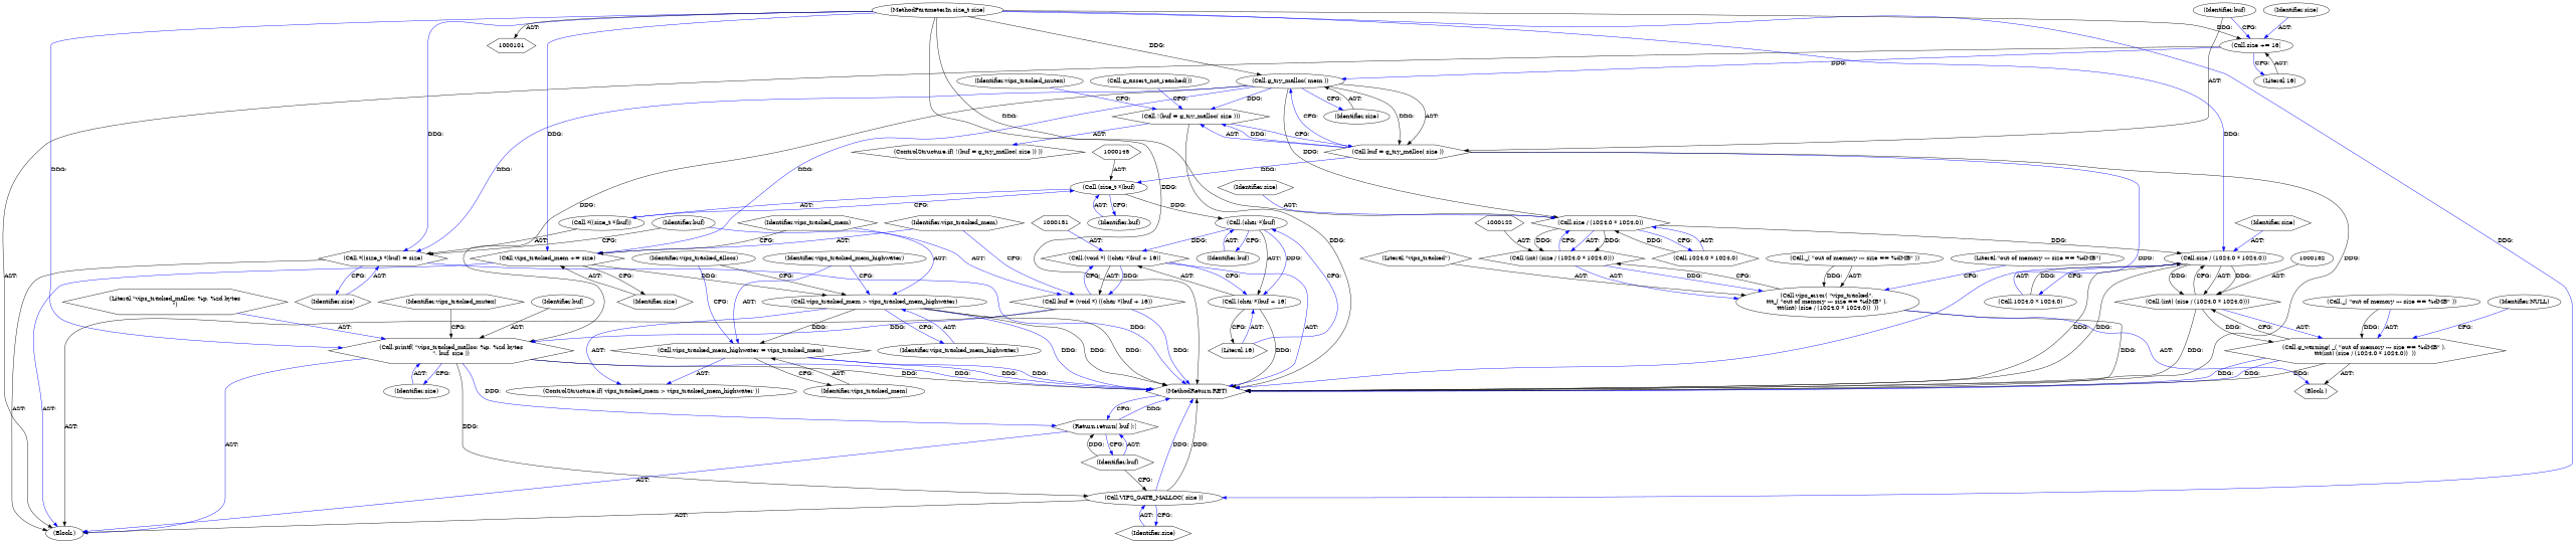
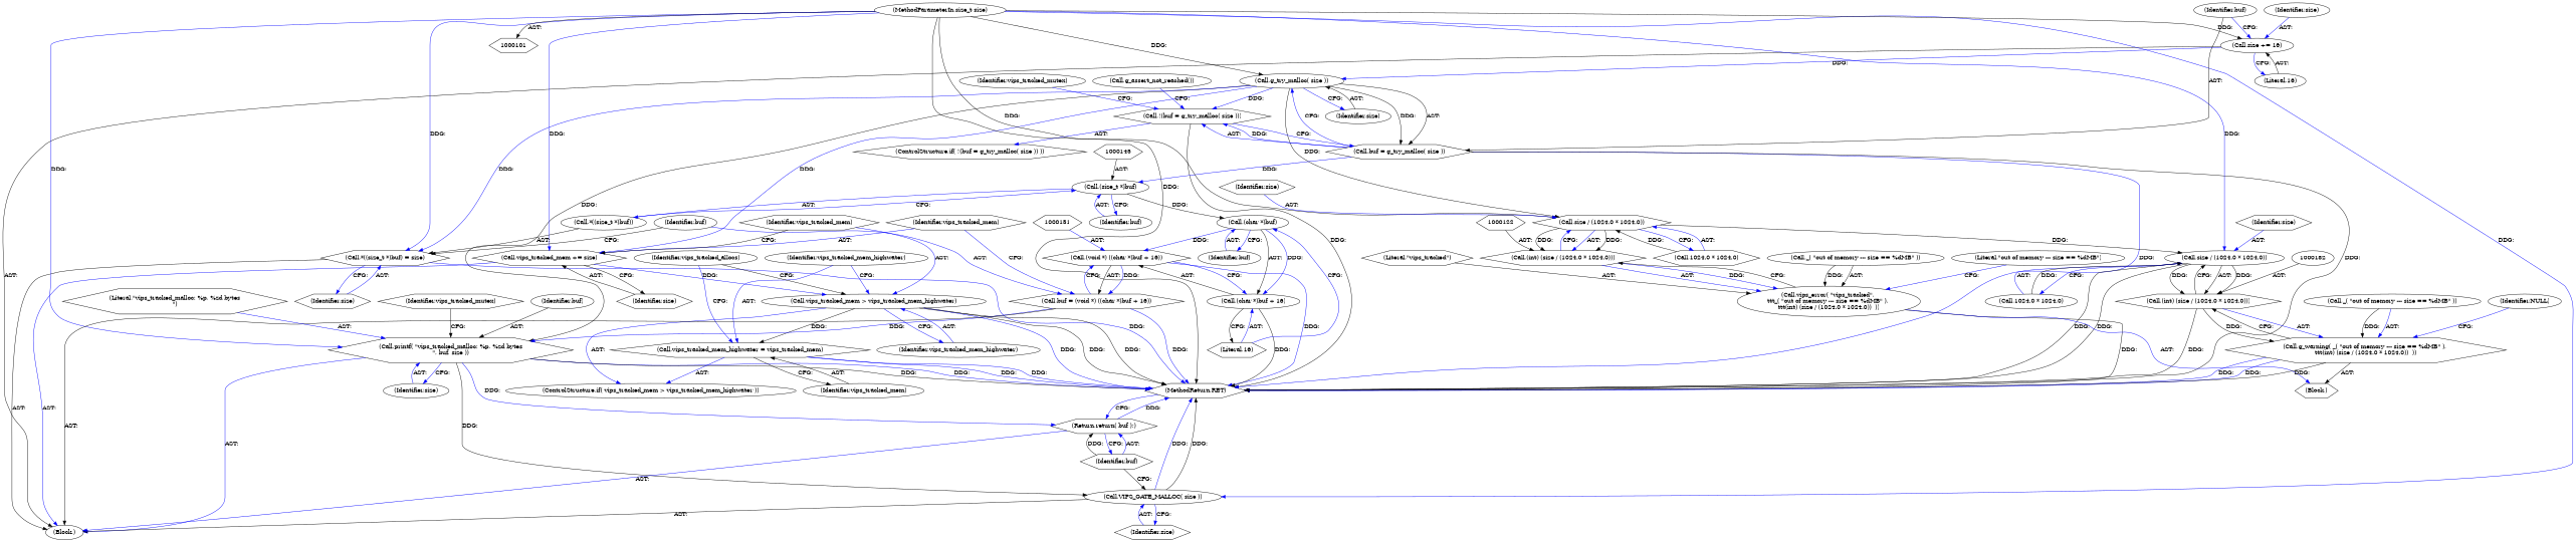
  digraph {
    node [shape=ellipse]
    edge [color=blue]
-   n1 [label="(Call,g_try_malloc( mem ))"]
+   n1 [label="(Call,g_try_malloc( size ))"]
    n2 [label="(Call,!(buf = g_try_malloc( size )))" shape=hexagon]
    n3 [label="(Call,buf = g_try_malloc( size ))" shape=hexagon]
    n4 [label="(Call,printf( \"vips_tracked_malloc: %p, %zd bytes\n\", buf, size ))" shape=hexagon]
    n5 [label="(Call,size / (1024.0 * 1024.0))" shape=hexagon]
    n6 [label="(Call,*((size_t *)buf) = size)" shape=hexagon]
    n7 [label="(Call,vips_tracked_mem += size)" shape=hexagon]
    n8 [label="(Identifier,size)"]
    n9 [label="(MethodReturn,RET)" shape=hexagon]
    n10 [label="(ControlStructure,if( !(buf = g_try_malloc( size )) ))" shape=hexagon]
    n11 [label="(Call,(size_t *)buf)"]
    n12 [label="(Block,)"]
    n13 [label="(Call,VIPS_GATE_MALLOC( size ))"]
    n14 [label="(Return,return( buf );)" shape=hexagon]
    n15 [label="(Identifier,size)"]
    n16 [label="(Call,size / (1024.0 * 1024.0))"]
    n17 [label="(Call,(int) (size / (1024.0 * 1024.0)))" shape=hexagon]
    n18 [label="(Call,1024.0 * 1024.0)" shape=hexagon]
    n19 [label="(Identifier,size)" shape=hexagon]
    n20 [label="(Call,vips_tracked_mem > vips_tracked_mem_highwater)"]
    n21 [label="(Identifier,size)" shape=hexagon]
    n22 [label="(Call,size += 16)"]
    n23 [label="(Literal,16)"]
    n24 [label="(MethodParameterIn,size_t size)"]
    1000101 [shape=hexagon]
    n26 [label="(Identifier,size)" shape=hexagon]
    n27 [label="(Call,(int) (size / (1024.0 * 1024.0)))" shape=hexagon]
    n28 [label="(Call,1024.0 * 1024.0)"]
    n29 [label="(Call,(char *)buf)"]
    n30 [label="(Call,*((size_t *)buf))"]
    n31 [label="(Identifier,buf)"]
    n32 [label="(Call,(void *) ((char *)buf + 16))" shape=hexagon]
    n33 [label="(Call,(char *)buf + 16)"]
    n34 [label="(Identifier,buf)"]
    n35 [label="(Call,buf = (void *) ((char *)buf + 16))" shape=hexagon]
    n36 [label="(Literal,16)" shape=hexagon]
    n37 [label="(Identifier,buf)" shape=hexagon]
    n38 [label="(Call,vips_error( \"vips_tracked\", \n\t\t\t_( \"out of memory --- size == %dMB\" ), \n\t\t\t(int) (size / (1024.0 * 1024.0))  ))"]
    n39 [label="(Block,)" shape=hexagon]
    n40 [label="(Call,g_warning( _( \"out of memory --- size == %dMB\" ), \n\t\t\t(int) (size / (1024.0 * 1024.0))  ))" shape=hexagon]
    n41 [label="(Call,vips_tracked_mem_highwater = vips_tracked_mem)" shape=hexagon]
    n42 [label="(Identifier,vips_tracked_mem_highwater)"]
    n43 [label="(ControlStructure,if( vips_tracked_mem > vips_tracked_mem_highwater ))"]
    n44 [label="(Identifier,vips_tracked_mem)"]
    n45 [label="(Literal,\"vips_tracked\")" shape=hexagon]
    n46 [label="(Identifier,buf)"]
    n47 [label="(Identifier,vips_tracked_mutex)" shape=hexagon]
    n48 [label="(Identifier,vips_tracked_mem)" shape=hexagon]
    n49 [label="(Call,_( \"out of memory --- size == %dMB\" ))"]
    n50 [label="(Literal,\"out of memory --- size == %dMB\")"]
    n51 [label="(Call,_( \"out of memory --- size == %dMB\" ))"]
    n52 [label="(Identifier,NULL)"]
    n53 [label="(Identifier,vips_tracked_mem_highwater)"]
    n54 [label="(Identifier,buf)"]
    n55 [label="(Identifier,vips_tracked_mem)" shape=hexagon]
    n56 [label="(Literal,\"vips_tracked_malloc: %p, %zd bytes\n\")" shape=hexagon]
    n57 [label="(Identifier,size)" shape=hexagon]
    n58 [label="(Identifier,vips_tracked_mutex)"]
    n59 [label="(Identifier,vips_tracked_allocs)"]
    n60 [label="(Identifier,size)" shape=hexagon]
    n61 [label="(Call,g_assert_not_reached())"]
    n62 [label="(Identifier,size)"]
    n63 [label="(Identifier,buf)"]
    1000145 [shape=hexagon]
    1000151 [shape=hexagon]
    1000122 [shape=hexagon]
    n67 [label=1000182]
    n1 -> n2 [label="DDG: "]
    n1 -> n3 [color=black label="AST: "]
    n1 -> n3 [color=black label="DDG: "]
    n1 -> n4 [color=black label="DDG: "]
    n1 -> n5 [color=black label="DDG: "]
    n1 -> n6 [label="DDG: "]
    n1 -> n7 [label="DDG: "]
    n1 -> n8 [label="CFG: "]
    n2 -> n3 [label="CFG: "]
    n2 -> n9 [color=black label="DDG: "]
    n2 -> n10 [label="AST: "]
    n3 -> n1 [label="CFG: "]
    n3 -> n2 [label="AST: "]
    n3 -> n2 [label="DDG: "]
    n3 -> n9 [label="DDG: "]
    n3 -> n9 [color=black label="DDG: "]
    n3 -> n11 [label="DDG: "]
    n4 -> n9 [label="DDG: "]
    n4 -> n9 [color=black label="DDG: "]
    n4 -> n12 [label="AST: "]
    n4 -> n13 [color=black label="DDG: "]
    n4 -> n14 [label="DDG: "]
    n4 -> n15 [label="CFG: "]
    n5 -> n16 [color=black label="DDG: "]
    n5 -> n17 [label="AST: "]
    n5 -> n17 [color=black label="DDG: "]
    n5 -> n17 [color=black label="DDG: "]
    n5 -> n18 [label="CFG: "]
    n6 -> n9 [label="DDG: "]
    n6 -> n12 [color=black label="AST: "]
    n6 -> n19 [label="CFG: "]
    n7 -> n12 [label="AST: "]
-   n7 -> n20 [color=black label="DDG: "]
+   n7 -> n20 [label="DDG: "]
    n7 -> n21 [color=black label="CFG: "]
    n8 -> n1 [color=black label="AST: "]
    n9 -> n14 [label="CFG: "]
    n11 -> n29 [color=black label="DDG: "]
    n11 -> n30 [label="AST: "]
    n11 -> n31 [label="CFG: "]
    n13 -> n9 [color=black label="DDG: "]
    n13 -> n9 [label="DDG: "]
    n13 -> n12 [color=black label="AST: "]
    n13 -> n26 [label="CFG: "]
    n14 -> n9 [label="DDG: "]
    n14 -> n12 [label="AST: "]
    n14 -> n37 [label="CFG: "]
    n15 -> n4 [label="AST: "]
    n16 -> n9 [color=black label="DDG: "]
    n16 -> n9 [color=black label="DDG: "]
    n16 -> n27 [color=black label="AST: "]
    n16 -> n27 [color=black label="DDG: "]
    n16 -> n27 [color=black label="DDG: "]
    n16 -> n28 [label="CFG: "]
    n17 -> n5 [label="CFG: "]
    n17 -> n38 [label="AST: "]
    n17 -> n38 [label="DDG: "]
    n18 -> n5 [label="AST: "]
    n18 -> n5 [color=black label="DDG: "]
    n19 -> n6 [label="AST: "]
    n20 -> n9 [color=black label="DDG: "]
    n20 -> n9 [label="DDG: "]
    n20 -> n9 [color=black label="DDG: "]
    n20 -> n41 [color=black label="DDG: "]
    n20 -> n42 [label="CFG: "]
    n20 -> n43 [label="AST: "]
    n21 -> n7 [color=black label="AST: "]
    n22 -> n1 [label="DDG: "]
    n22 -> n12 [color=black label="AST: "]
    n22 -> n23 [label="CFG: "]
    n23 -> n22 [color=black label="AST: "]
    n24 -> n1 [color=black label="DDG: "]
    n24 -> n4 [label="DDG: "]
    n24 -> n5 [color=black label="DDG: "]
    n24 -> n6 [label="DDG: "]
    n24 -> n7 [label="DDG: "]
    n24 -> n9 [color=black label="DDG: "]
    n24 -> n13 [label="DDG: "]
    n24 -> n16 [label="DDG: "]
    n24 -> n22 [color=black label="DDG: "]
    n24 -> 1000101 [color=black label="AST: "]
    n26 -> n13 [label="AST: "]
    n27 -> n9 [color=black label="DDG: "]
    n27 -> n16 [color=black label="CFG: "]
    n27 -> n40 [label="AST: "]
    n27 -> n40 [color=black label="DDG: "]
    n28 -> n16 [label="AST: "]
    n28 -> n16 [color=black label="DDG: "]
    n29 -> n32 [label="DDG: "]
    n29 -> n33 [color=black label="AST: "]
    n29 -> n33 [label="DDG: "]
    n29 -> n34 [label="CFG: "]
    n30 -> n6 [color=black label="AST: "]
    n30 -> n11 [label="CFG: "]
    n31 -> n11 [label="AST: "]
-   n32 -> n9 [label="AST: "]
+   n32 -> n9 [label="DDG: "]
    n32 -> n33 [label="CFG: "]
    n32 -> n35 [color=black label="AST: "]
    n32 -> n35 [label="DDG: "]
    n33 -> n9 [color=black label="DDG: "]
    n33 -> n32 [color=black label="AST: "]
    n33 -> n36 [color=black label="CFG: "]
    n34 -> n29 [label="AST: "]
    n35 -> n4 [label="DDG: "]
    n35 -> n9 [label="DDG: "]
    n35 -> n12 [color=black label="AST: "]
    n35 -> n32 [label="CFG: "]
    n36 -> n29 [label="CFG: "]
    n36 -> n33 [label="AST: "]
    n37 -> n13 [color=black label="CFG: "]
    n37 -> n14 [label="AST: "]
    n37 -> n14 [color=black label="DDG: "]
    n38 -> n9 [color=black label="DDG: "]
    n38 -> n17 [color=black label="CFG: "]
    n38 -> n39 [label="AST: "]
    n40 -> n9 [label="DDG: "]
    n40 -> n9 [label="DDG: "]
    n40 -> n9 [color=black label="DDG: "]
    n40 -> n27 [color=black label="CFG: "]
    n40 -> n39 [color=black label="AST: "]
    n41 -> n9 [label="DDG: "]
    n41 -> n9 [label="DDG: "]
    n41 -> n43 [label="AST: "]
    n41 -> n44 [color=black label="CFG: "]
    n42 -> n20 [label="AST: "]
    n44 -> n41 [color=black label="AST: "]
    n45 -> n38 [color=black label="AST: "]
    n46 -> n6 [color=black label="CFG: "]
    n46 -> n35 [label="AST: "]
    n47 -> n4 [color=black label="CFG: "]
    n48 -> n7 [label="AST: "]
    n48 -> n35 [label="CFG: "]
    n49 -> n38 [color=black label="AST: "]
    n49 -> n38 [color=black label="DDG: "]
    n50 -> n38 [label="CFG: "]
    n51 -> n40 [label="AST: "]
    n51 -> n40 [color=black label="DDG: "]
    n52 -> n40 [label="CFG: "]
    n53 -> n20 [label="CFG: "]
    n53 -> n41 [label="AST: "]
    n54 -> n4 [color=black label="AST: "]
    n55 -> n7 [color=black label="CFG: "]
    n55 -> n20 [label="AST: "]
    n56 -> n4 [label="AST: "]
    n57 -> n16 [label="AST: "]
    n58 -> n2 [label="CFG: "]
    n59 -> n20 [color=black label="CFG: "]
    n59 -> n41 [label="CFG: "]
    n60 -> n5 [label="AST: "]
    n61 -> n2 [label="CFG: "]
    n62 -> n22 [label="AST: "]
    n63 -> n3 [color=black label="AST: "]
    n63 -> n22 [label="CFG: "]
    1000145 -> n11 [color=black label="AST: "]
    1000151 -> n32 [label="AST: "]
    1000122 -> n17 [color=black label="AST: "]
    n67 -> n27 [color=black label="AST: "]
  }
